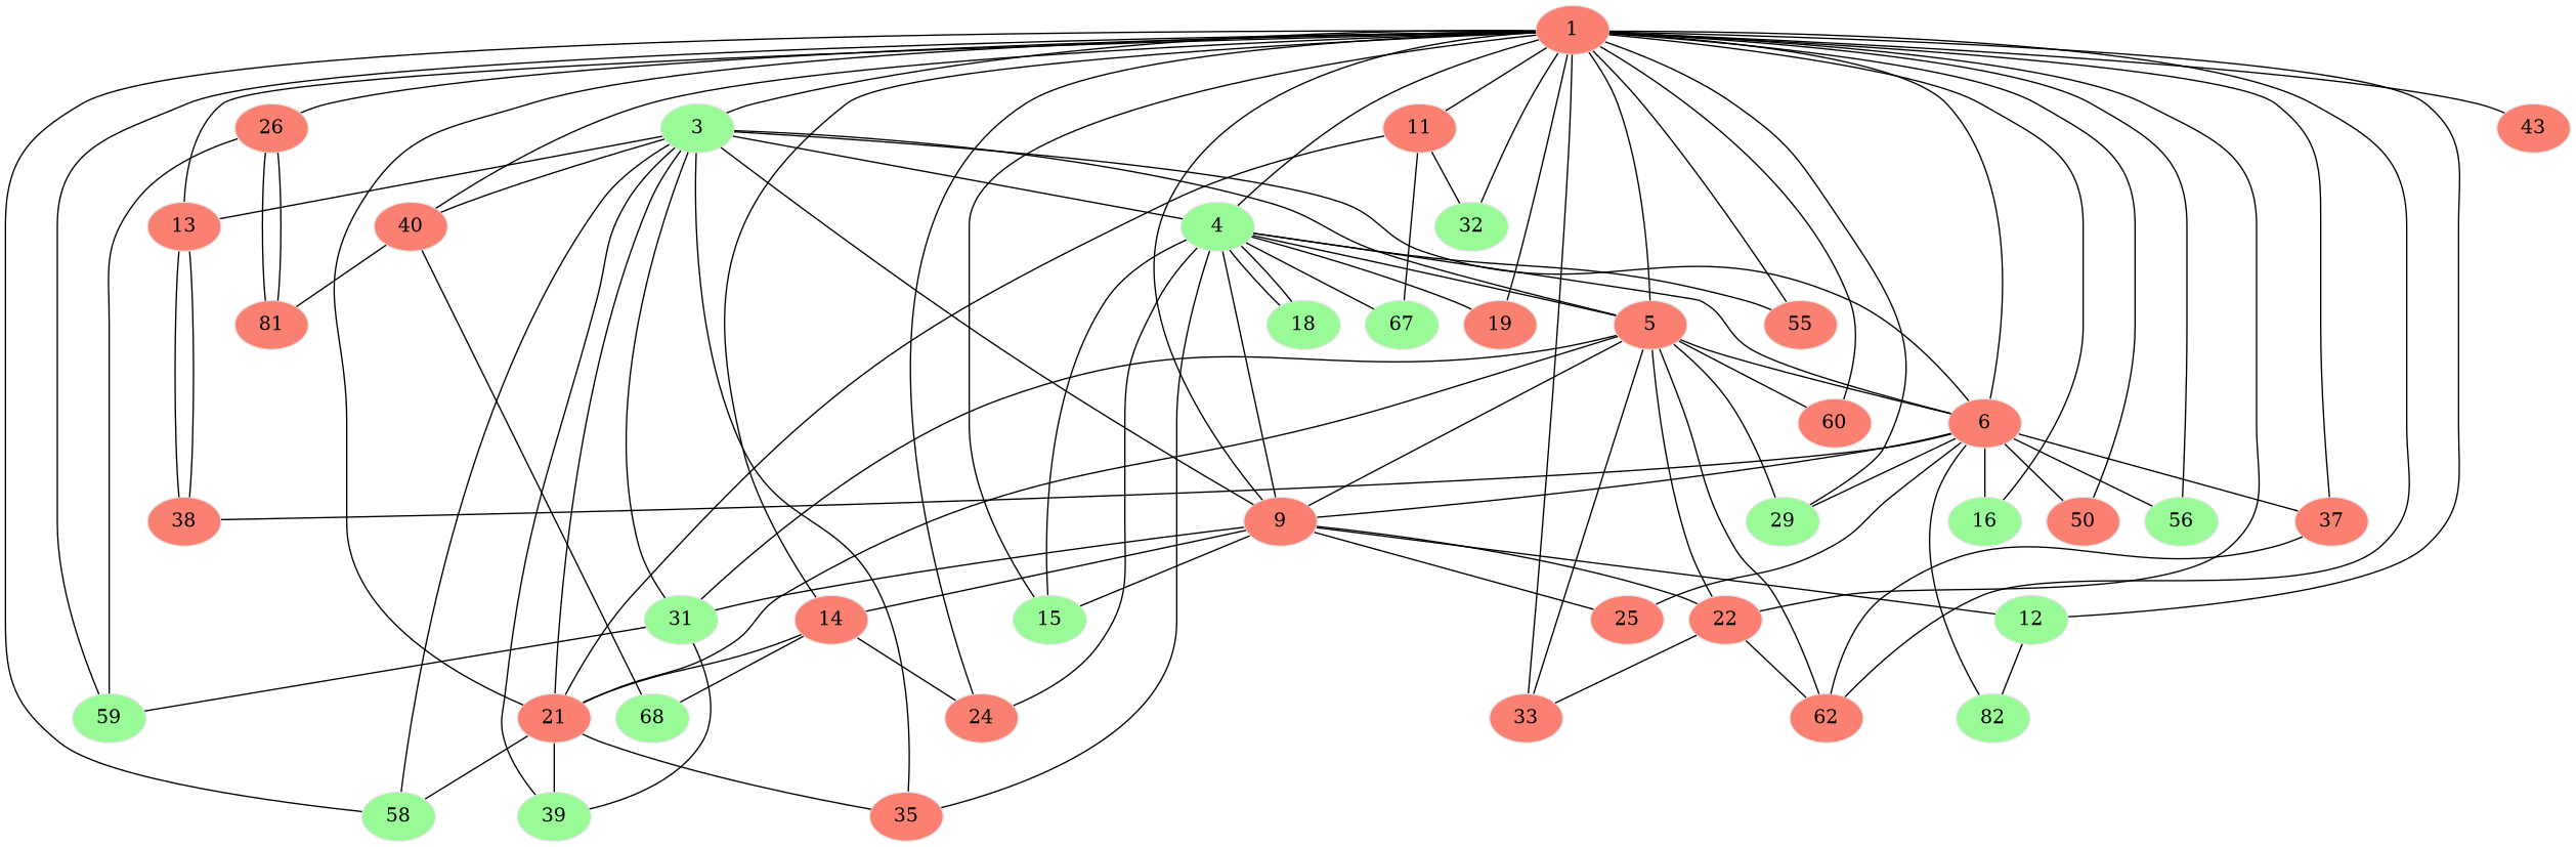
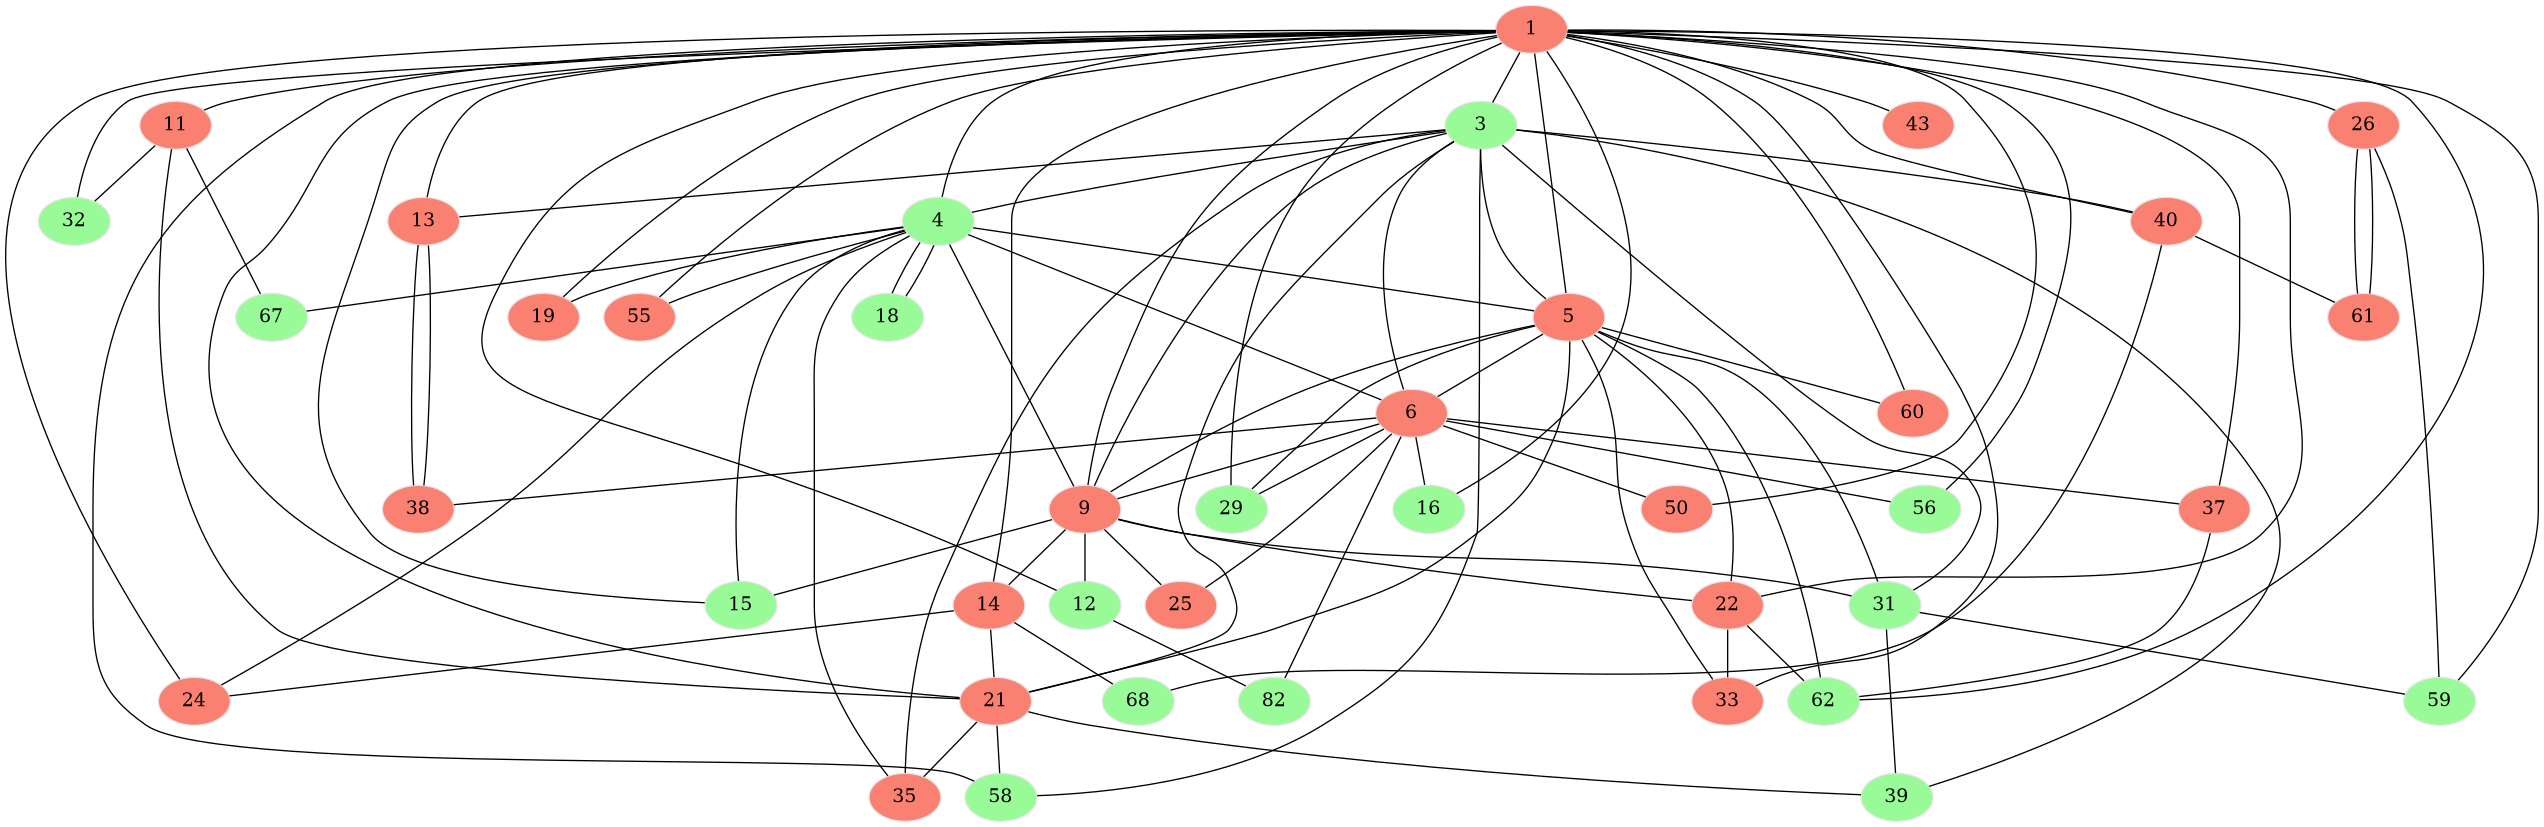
  graph {
    node [color=gray90 fillcolor=salmon style=filled]
    1 [super="+2"]
    3 [fillcolor=palegreen super="+52+57"]
    4 [fillcolor=palegreen]
    5 [super="+8+30+78"]
    6 [super="+49"]
    9
    11 [super="+17"]
    12 [fillcolor=palegreen]
    13 [super="+47"]
    14 [super="+23+41"]
    15 [fillcolor=palegreen]
    16 [fillcolor=palegreen]
    19 [super="+48"]
    21 [super="+71+28"]
    22 [super="+45"]
    24 [super="+51"]
    26 [super="+64"]
    29 [fillcolor=palegreen super="+65"]
    32 [fillcolor=palegreen]
    33 [super="+46"]
    37 [super="+53"]
    40 [super="+66"]
    43
    50
    55
    56 [fillcolor=palegreen super="+77"]
    58 [fillcolor=palegreen super="+73"]
    59 [fillcolor=palegreen super="+70"]
    60
-   62 [super="+75"]
+   62 [fillcolor=palegreen super="+75"]
    31 [fillcolor=palegreen]
    35
    39 [fillcolor=palegreen]
    18 [fillcolor=palegreen]
    67 [fillcolor=palegreen]
    25
    38 [super="+42"]
    82 [fillcolor=palegreen]
    68 [fillcolor=palegreen]
-   61 [label=81]
+   61
    1 -- 3 [weight=6]
    1 -- 4 [weight=4]
    1 -- 5 [weight=12]
-   1 -- 6 [weight=4]
    1 -- 9 [weight=4]
    1 -- 11 [weight=3]
    1 -- 12
    1 -- 13 [weight=2]
    1 -- 14 [weight=2]
    1 -- 15
    1 -- 16
    1 -- 19
    1 -- 21
    1 -- 22
    1 -- 24
    1 -- 26 [weight=3]
    1 -- 29
    1 -- 32
    1 -- 33 [weight=2]
    1 -- 37 [weight=2]
    1 -- 40
    1 -- 43 [weight=2]
    1 -- 50
    1 -- 55
    1 -- 56 [weight=2]
    1 -- 58
    1 -- 59
    1 -- 60
    1 -- 62
    3 -- 4
    3 -- 5 [weight=2]
    3 -- 6
    3 -- 9
    3 -- 13
    3 -- 21
    3 -- 40
    3 -- 58
    3 -- 31
    3 -- 35
    3 -- 39
    4 -- 5 [weight=2]
    4 -- 6
    4 -- 9
    4 -- 15
    4 -- 19
    4 -- 24
    4 -- 55
    4 -- 35
    4 -- 18
    4 -- 18
    4 -- 67
    5 -- 6 [weight=4]
    5 -- 9 [weight=4]
    5 -- 21
    5 -- 22
    5 -- 29
    5 -- 33
    5 -- 60
    5 -- 62
    5 -- 31 [weight=2]
    6 -- 9
    6 -- 16
    6 -- 29
    6 -- 37
    6 -- 50
    6 -- 56
    6 -- 25
    6 -- 38
    6 -- 82
    9 -- 12
    9 -- 14
    9 -- 15
    9 -- 22
    9 -- 31
    9 -- 25
    11 -- 21
    11 -- 32
    11 -- 67
    12 -- 82
    13 -- 38
    13 -- 38
    14 -- 21
    14 -- 24
    14 -- 68
    21 -- 58
    21 -- 35
    21 -- 39
    22 -- 33
    22 -- 62
    26 -- 59
    26 -- 61
    26 -- 61
    37 -- 62
    40 -- 68
    40 -- 61
    31 -- 59
    31 -- 39
  }
